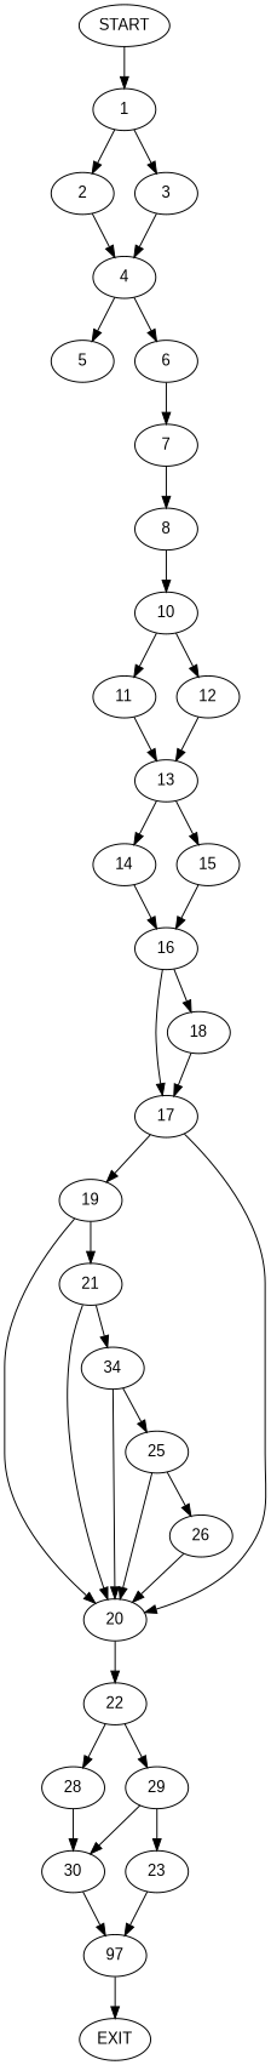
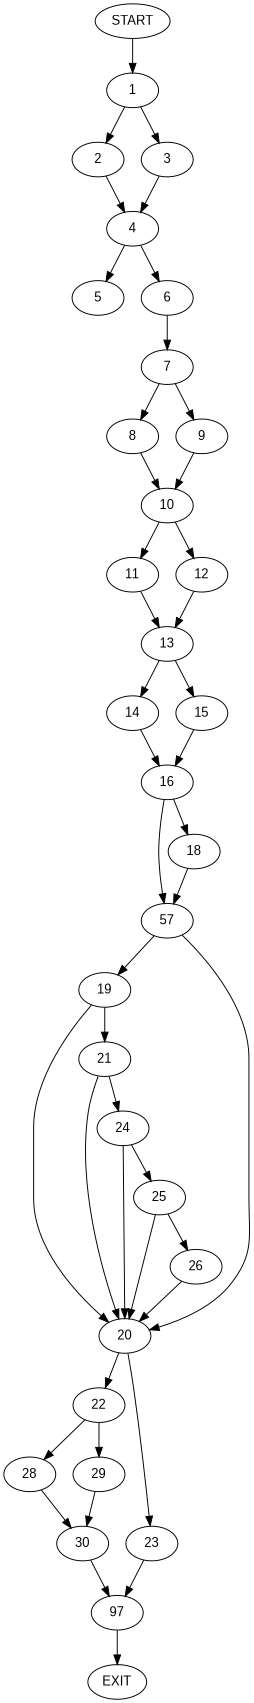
  digraph {
    fontname="Liberation Sans"
    node [fontname="Liberation Sans"]
    edge [fontname="Liberation Sans"]
    n1 [label=START]
    1
    2
    3
    n5 [label=EXIT]
    4
    5
    6
    7
    8
+   9
    10
    11
    12
    13
    14
    15
    16
-   17
+   17 [label=57]
    18
    19
    20
    21
    22
    23
-   24 [label=34]
+   24
    28
    29
    n29 [label=97]
    25
    30
    26
    n1 -> 1
    1 -> 2
    1 -> 3
    2 -> 4
    3 -> 4
    4 -> 5
    4 -> 6
    6 -> 7
    7 -> 8
+   7 -> 9
    8 -> 10
+   9 -> 10
    10 -> 11
    10 -> 12
    11 -> 13
    12 -> 13
    13 -> 14
    13 -> 15
    14 -> 16
    15 -> 16
    16 -> 17
    16 -> 18
    17 -> 19
    17 -> 20
    18 -> 17
    19 -> 20
    19 -> 21
    20 -> 22
-   29 -> 23
+   20 -> 23
    21 -> 20
    21 -> 24
    22 -> 28
    22 -> 29
    23 -> n29
    24 -> 20
    24 -> 25
    28 -> 30
    29 -> 30
    n29 -> n5
    25 -> 20
    25 -> 26
    30 -> n29
    26 -> 20
  }
